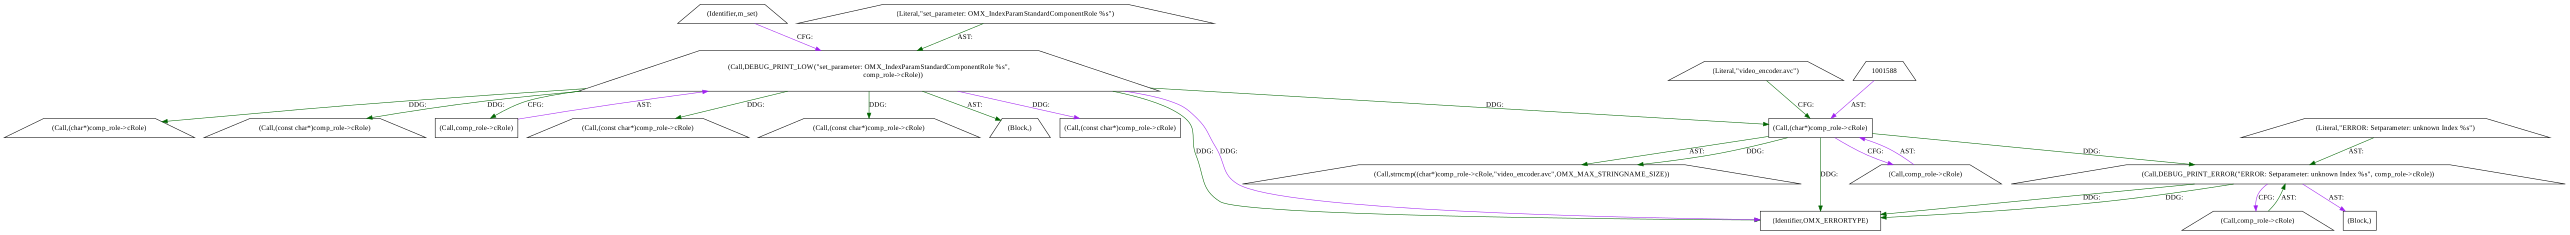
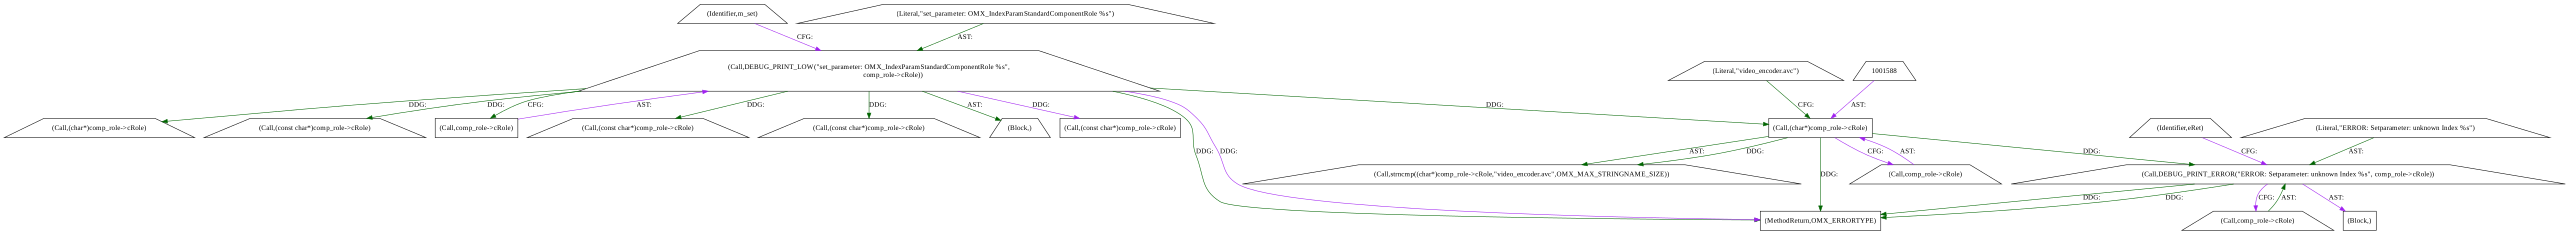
  digraph {
    fontname="Liberation Serif"
    node [fontname="Liberation Serif" shape=trapezium]
    edge [color=darkgreen fontname="Liberation Serif"]
    n1 [label="(Call,DEBUG_PRINT_ERROR(\"ERROR: Setparameter: unknown Index %s\", comp_role->cRole))"]
    n2 [label="(Block,)" shape=box]
    n3 [label="(Call,comp_role->cRole)"]
-   n4 [label="(Identifier,OMX_ERRORTYPE)" shape=box]
+   n4 [label="(MethodReturn,OMX_ERRORTYPE)" shape=box]
    n5 [label="(Call,(char*)comp_role->cRole)" shape=box]
    n6 [label="(Call,comp_role->cRole)"]
    n7 [label="(Call,strncmp((char*)comp_role->cRole,\"video_encoder.avc\",OMX_MAX_STRINGNAME_SIZE))"]
    n8 [label="(Call,DEBUG_PRINT_LOW(\"set_parameter: OMX_IndexParamStandardComponentRole %s\",\n                        comp_role->cRole))"]
    n9 [label="(Call,(char*)comp_role->cRole)"]
    n10 [label="(Call,(const char*)comp_role->cRole)"]
    n11 [label="(Call,comp_role->cRole)" shape=box]
    n12 [label="(Call,(const char*)comp_role->cRole)"]
    n13 [label="(Call,(const char*)comp_role->cRole)"]
    n14 [label="(Block,)"]
    n15 [label="(Call,(const char*)comp_role->cRole)" shape=box]
+   n16 [label="(Identifier,eRet)"]
    n17 [label="(Literal,\"video_encoder.avc\")"]
    n18 [label="(Identifier,m_set)"]
    n19 [label="(Literal,\"set_parameter: OMX_IndexParamStandardComponentRole %s\")"]
    n20 [label="(Literal,\"ERROR: Setparameter: unknown Index %s\")"]
    1001588
    n1 -> n2 [color=purple label="AST: "]
    n1 -> n3 [color=purple label="CFG: "]
    n1 -> n4 [label="DDG: "]
    n1 -> n4 [label="DDG: "]
    n3 -> n1 [label="AST: "]
    n5 -> n1 [label="DDG: "]
    n5 -> n4 [label="DDG: "]
    n5 -> n6 [color=purple label="CFG: "]
    n5 -> n7 [label="AST: "]
    n5 -> n7 [label="DDG: "]
    n6 -> n5 [color=purple label="AST: "]
    n8 -> n4 [label="DDG: "]
    n8 -> n4 [color=purple label="DDG: "]
    n8 -> n5 [label="DDG: "]
    n8 -> n9 [label="DDG: "]
    n8 -> n10 [label="DDG: "]
    n8 -> n11 [label="CFG: "]
    n8 -> n12 [label="DDG: "]
    n8 -> n13 [label="DDG: "]
    n8 -> n14 [label="AST: "]
    n8 -> n15 [color=purple label="DDG: "]
    n11 -> n8 [color=purple label="AST: "]
+   n16 -> n1 [color=purple label="CFG: "]
    n17 -> n5 [label="CFG: "]
    n18 -> n8 [color=purple label="CFG: "]
    n19 -> n8 [label="AST: "]
    n20 -> n1 [label="AST: "]
    1001588 -> n5 [color=purple label="AST: "]
  }
